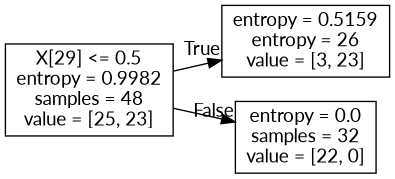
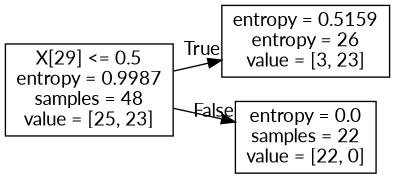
  digraph {
    fontname=Lato
    rankdir=LR
    node [fontname=Lato shape=box]
    edge [fontname=Lato labeldistance=2.5]
-   n1 [label="X[29] <= 0.5\nentropy = 0.9982\nsamples = 48\nvalue = [25, 23]"]
+   n1 [label="X[29] <= 0.5\nentropy = 0.9987\nsamples = 48\nvalue = [25, 23]"]
    n2 [label="entropy = 0.5159\nentropy = 26\nvalue = [3, 23]"]
-   n3 [label="entropy = 0.0\nsamples = 32\nvalue = [22, 0]"]
+   n3 [label="entropy = 0.0\nsamples = 22\nvalue = [22, 0]"]
    n1 -> n2 [headlabel=True labelangle=45]
    n1 -> n3 [headlabel=False labelangle=-45]
  }
